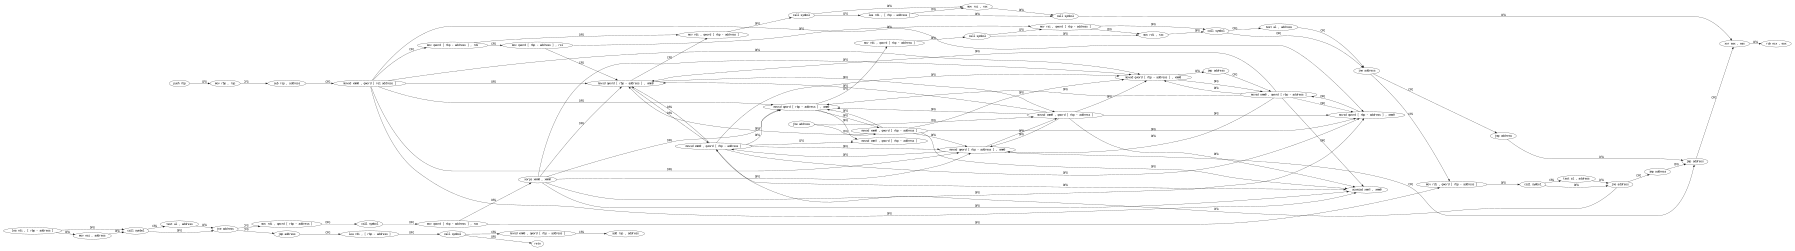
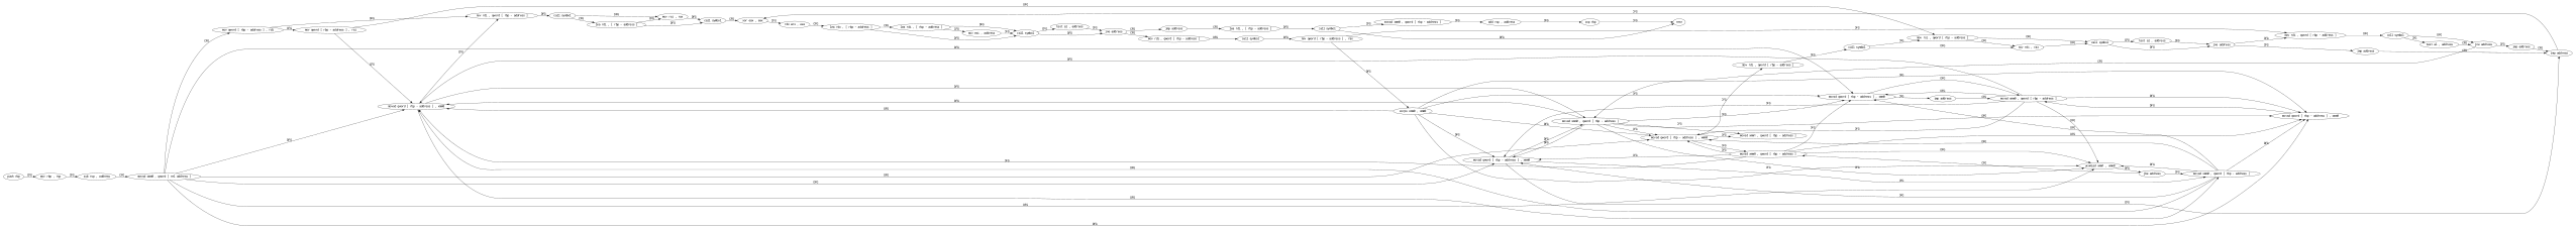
  digraph {
    fontname="Roboto Mono"
    rankdir=LR
    node [fontname="Roboto Mono"]
    edge [fontname="Roboto Mono"]
    n1 [label="push rbp"]
    n2 [label="mov rbp , rsp"]
    n3 [label="sub rsp , address"]
    n4 [label="movsd xmm0 , qword [ rel address ]"]
    n5 [label="mov qword [ rbp - address ] , rdi"]
    n6 [label="movsd qword [ rbp - address ] , xmm0"]
    n7 [label="movsd qword [ rbp - address ] , xmm0"]
    n8 [label="ucomisd xmm1 , xmm0"]
    n9 [label="movsd qword [ rbp - address ] , xmm0"]
    n10 [label="movsd qword [ rbp - address ] , xmm0"]
    n11 [label="movsd qword [ rbp - address ] , xmm0"]
    n12 [label="mov qword [ rbp - address ] , rsi"]
    n13 [label="mov rdi , qword [ rbp - address ]"]
    n14 [label="movsd xmm0 , qword [ rbp - address ]"]
    n15 [label="movsd xmm0 , qword [ rbp - address ]"]
    n16 [label="mov rdi , qword [ rbp - address ]"]
    n17 [label="movsd xmm1 , qword [ rbp - address ]"]
    n18 [label="movsd xmm0 , qword [ rbp - address ]"]
    n19 [label="jbe address"]
    n20 [label="movsd xmm0 , qword [ rbp - address ]"]
    n21 [label="jmp address"]
    n22 [label="jmp address"]
    n23 [label="mov rsi , qword [ rbp - address ]"]
    n24 [label="call symbol"]
    n25 [label="mov rdi , rax"]
    n26 [label="call symbol"]
    n27 [label="lea rdi , [ rbp - address ]"]
    n28 [label="mov rsi , rax"]
    n29 [label="call symbol"]
    n30 [label="xor eax , eax"]
    n31 [label="rdx ecx , eax"]
+   n32 [label="lea rdx , [ rbp - address ]"]
    n33 [label="mov rdi , qword [ rbp - address ]"]
    n34 [label="call symbol"]
    n35 [label="mov qword [ rbp - address ] , rax"]
    n36 [label="xorps xmm0 , xmm0"]
    n37 [label="mov rdi , qword [ rbp - address ]"]
    n38 [label="call symbol"]
    n39 [label="call symbol"]
    n40 [label="test al , address"]
    n41 [label="jne address"]
    n42 [label="jmp address"]
    n43 [label="test al , address"]
    n44 [label="jne address"]
    n45 [label="jmp address"]
    n46 [label="lea rdi , [ rbp - address ]"]
    n47 [label="call symbol"]
    n48 [label="movsd xmm0 , qword [ rbp - address ]"]
    n49 [label=retn]
    n50 [label="jmp address"]
    n51 [label="add rsp , address"]
+   n52 [label="pop rbp"]
    n53 [label="lea rdi , [ rbp - address ]"]
    n54 [label="call symbol"]
    n55 [label="mov esi , address"]
    n56 [label="test al , address"]
    n57 [label="jne address"]
    n1 -> n2 [label=CFG]
    n2 -> n3 [label=CFG]
    n3 -> n4 [label=CFG]
    n4 -> n5 [label=CFG]
    n4 -> n6 [label=DFG]
    n4 -> n7 [label=DFG]
    n4 -> n8 [label=DFG]
    n4 -> n9 [label=DFG]
    n4 -> n10 [label=DFG]
    n4 -> n11 [label=DFG]
    n5 -> n12 [label=CFG]
    n5 -> n13 [label=DFG]
    n6 -> n13 [label=CFG]
    n6 -> n14 [label=DFG]
    n6 -> n15 [label=DFG]
    n7 -> n16 [label=CFG]
    n7 -> n17 [label=DFG]
    n7 -> n18 [label=DFG]
+   n8 -> n19 [label=DFG]
    n9 -> n20 [label=DFG]
    n10 -> n20 [label=DFG]
    n10 -> n21 [label=CFG]
    n11 -> n14 [label=DFG]
    n11 -> n15 [label=DFG]
    n11 -> n22 [label=CFG]
    n12 -> n6 [label=CFG]
    n12 -> n23 [label=DFG]
    n13 -> n24 [label=DFG]
    n14 -> n6 [label=DFG]
    n14 -> n7 [label=DFG]
    n14 -> n8 [label=DFG]
    n14 -> n9 [label=DFG]
    n14 -> n10 [label=DFG]
    n14 -> n11 [label=DFG]
    n14 -> n17 [label=CFG]
    n15 -> n6 [label=DFG]
    n15 -> n7 [label=DFG]
    n15 -> n8 [label=DFG]
    n15 -> n9 [label=DFG]
    n15 -> n10 [label=DFG]
    n15 -> n11 [label=DFG]
    n16 -> n39 [label=DFG]
    n18 -> n6 [label=DFG]
    n18 -> n7 [label=DFG]
    n18 -> n8 [label=DFG]
    n18 -> n9 [label=DFG]
    n18 -> n10 [label=DFG]
    n18 -> n11 [label=DFG]
    n19 -> n15 [label=CFG]
    n19 -> n18 [label=CFG]
    n20 -> n6 [label=DFG]
    n20 -> n7 [label=DFG]
    n20 -> n8 [label=DFG]
    n20 -> n9 [label=DFG]
    n20 -> n10 [label=DFG]
    n20 -> n11 [label=DFG]
    n21 -> n20 [label=CFG]
    n22 -> n30 [label=CFG]
    n23 -> n25 [label=CFG]
    n23 -> n26 [label=DFG]
    n24 -> n27 [label=CFG]
    n24 -> n28 [label=DFG]
    n25 -> n26 [label=DFG]
    n26 -> n40 [label=CFG]
    n26 -> n41 [label=DFG]
    n27 -> n28 [label=CFG]
    n27 -> n29 [label=DFG]
    n28 -> n29 [label=DFG]
    n29 -> n30 [label=CFG]
    n30 -> n31 [label=CFG]
+   n31 -> n32 [label=CFG]
+   n32 -> n53 [label=CFG]
+   n32 -> n54 [label=DFG]
    n33 -> n34 [label=DFG]
    n34 -> n35 [label=DFG]
    n35 -> n36 [label=DFG]
    n35 -> n37 [label=DFG]
    n36 -> n6 [label=DFG]
    n36 -> n7 [label=DFG]
    n36 -> n8 [label=DFG]
    n36 -> n9 [label=DFG]
    n36 -> n10 [label=DFG]
    n36 -> n11 [label=DFG]
    n37 -> n38 [label=DFG]
    n38 -> n43 [label=CFG]
    n38 -> n44 [label=DFG]
    n39 -> n23 [label=CFG]
    n39 -> n25 [label=DFG]
    n40 -> n41 [label=CFG]
    n41 -> n37 [label=CFG]
    n41 -> n42 [label=CFG]
    n42 -> n22 [label=CFG]
    n43 -> n44 [label=CFG]
    n44 -> n14 [label=CFG]
    n44 -> n50 [label=CFG]
    n45 -> n46 [label=CFG]
    n46 -> n47 [label=DFG]
    n47 -> n48 [label=CFG]
    n47 -> n49 [label=DFG]
    n48 -> n51 [label=CFG]
    n50 -> n22 [label=CFG]
+   n51 -> n52 [label=CFG]
+   n52 -> n49 [label=CFG]
    n53 -> n54 [label=DFG]
    n53 -> n55 [label=CFG]
    n54 -> n56 [label=CFG]
    n54 -> n57 [label=DFG]
    n55 -> n54 [label=CFG]
    n56 -> n57 [label=CFG]
    n57 -> n33 [label=CFG]
    n57 -> n45 [label=CFG]
  }
